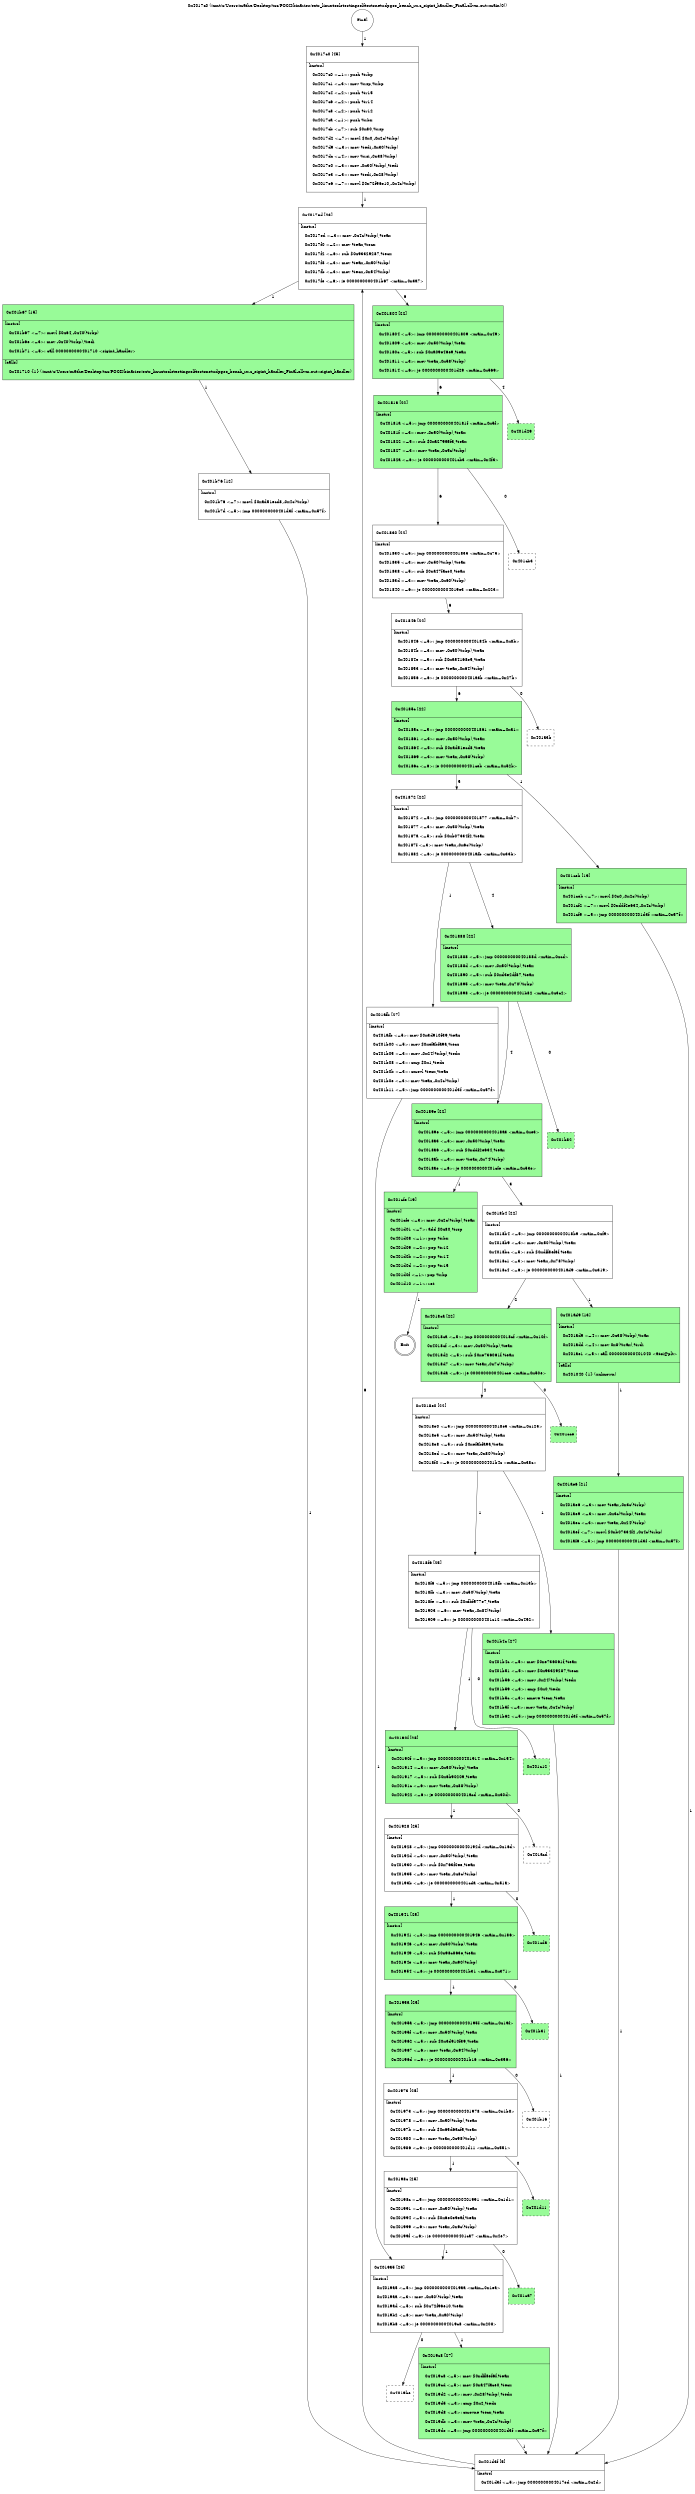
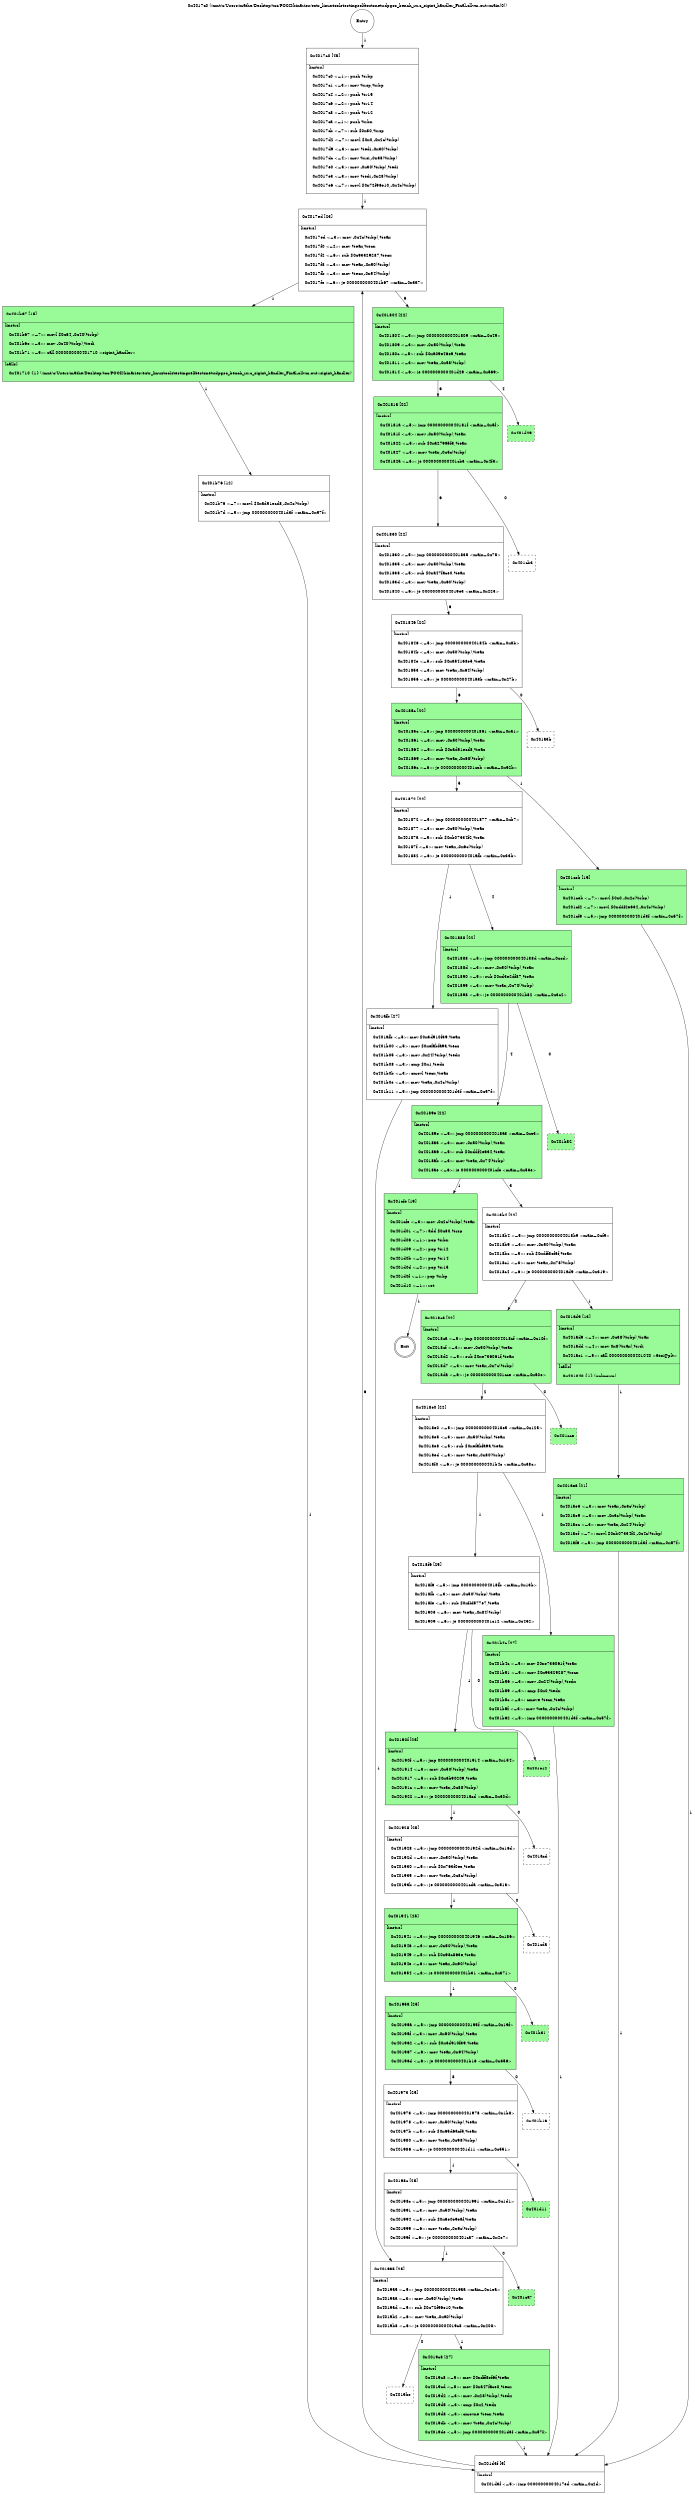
  digraph {
    label="0x4017c0 (/mnt/c/Users/mathe/Desktop/tcc/POCII/binaries/extr_linuxtoolstestingselftestsnetudpgso_bench_rx.c_sigint_handler_Final-ollvm.out::main(0))"
    labelloc=t
    node [fillcolor=white shape=record style=filled]
-   Entry [height=0.3 shape=circle width=0.3 label=Final]
+   Entry [height=0.3 shape=circle width=0.3]
    n2 [label="{\n     0x4017c0 [45]\l\n     | [instrs]\l\n     &nbsp;&nbsp;0x4017c0 \<+1\>: push %rbp\l\n     &nbsp;&nbsp;0x4017c1 \<+3\>: mov %rsp,%rbp\l\n     &nbsp;&nbsp;0x4017c4 \<+2\>: push %r15\l\n     &nbsp;&nbsp;0x4017c6 \<+2\>: push %r14\l\n     &nbsp;&nbsp;0x4017c8 \<+2\>: push %r12\l\n     &nbsp;&nbsp;0x4017ca \<+1\>: push %rbx\l\n     &nbsp;&nbsp;0x4017cb \<+7\>: sub $0x80,%rsp\l\n     &nbsp;&nbsp;0x4017d2 \<+7\>: movl $0x0,-0x2c(%rbp)\l\n     &nbsp;&nbsp;0x4017d9 \<+3\>: mov %edi,-0x30(%rbp)\l\n     &nbsp;&nbsp;0x4017dc \<+4\>: mov %rsi,-0x38(%rbp)\l\n     &nbsp;&nbsp;0x4017e0 \<+3\>: mov -0x30(%rbp),%edi\l\n     &nbsp;&nbsp;0x4017e3 \<+3\>: mov %edi,-0x28(%rbp)\l\n     &nbsp;&nbsp;0x4017e6 \<+7\>: movl $0x72f96e10,-0x4c(%rbp)\l\n  }"]
    n3 [label="{\n     0x4017ed [23]\l\n     | [instrs]\l\n     &nbsp;&nbsp;0x4017ed \<+3\>: mov -0x4c(%rbp),%eax\l\n     &nbsp;&nbsp;0x4017f0 \<+2\>: mov %eax,%ecx\l\n     &nbsp;&nbsp;0x4017f2 \<+6\>: sub $0x93329287,%ecx\l\n     &nbsp;&nbsp;0x4017f8 \<+3\>: mov %eax,-0x50(%rbp)\l\n     &nbsp;&nbsp;0x4017fb \<+3\>: mov %ecx,-0x54(%rbp)\l\n     &nbsp;&nbsp;0x4017fe \<+6\>: je 0000000000401b67 \<main+0x3a7\>\l\n  }"]
    n4 [fillcolor=palegreen label="{\n     0x401b67 [15]\l\n     | [instrs]\l\n     &nbsp;&nbsp;0x401b67 \<+7\>: movl $0x64,-0x40(%rbp)\l\n     &nbsp;&nbsp;0x401b6e \<+3\>: mov -0x40(%rbp),%edi\l\n     &nbsp;&nbsp;0x401b71 \<+5\>: call 0000000000401710 \<sigint_handler\>\l\n     | [calls]\l\n     &nbsp;&nbsp;0x401710 \{1\} (/mnt/c/Users/mathe/Desktop/tcc/POCII/binaries/extr_linuxtoolstestingselftestsnetudpgso_bench_rx.c_sigint_handler_Final-ollvm.out::sigint_handler)\l\n  }"]
    n5 [fillcolor=palegreen label="{\n     0x401804 [22]\l\n     | [instrs]\l\n     &nbsp;&nbsp;0x401804 \<+5\>: jmp 0000000000401809 \<main+0x49\>\l\n     &nbsp;&nbsp;0x401809 \<+3\>: mov -0x50(%rbp),%eax\l\n     &nbsp;&nbsp;0x40180c \<+5\>: sub $0xa09e46e9,%eax\l\n     &nbsp;&nbsp;0x401811 \<+3\>: mov %eax,-0x58(%rbp)\l\n     &nbsp;&nbsp;0x401814 \<+6\>: je 0000000000401d29 \<main+0x569\>\l\n  }"]
    n6 [label="{\n     0x401b76 [12]\l\n     | [instrs]\l\n     &nbsp;&nbsp;0x401b76 \<+7\>: movl $0xad51ecd8,-0x4c(%rbp)\l\n     &nbsp;&nbsp;0x401b7d \<+5\>: jmp 0000000000401d3f \<main+0x57f\>\l\n  }"]
    n7 [fillcolor=palegreen label="{\n     0x401d29\l\n  }" style="dashed,filled"]
    n8 [fillcolor=palegreen label="{\n     0x40181a [22]\l\n     | [instrs]\l\n     &nbsp;&nbsp;0x40181a \<+5\>: jmp 000000000040181f \<main+0x5f\>\l\n     &nbsp;&nbsp;0x40181f \<+3\>: mov -0x50(%rbp),%eax\l\n     &nbsp;&nbsp;0x401822 \<+5\>: sub $0xa279a5f3,%eax\l\n     &nbsp;&nbsp;0x401827 \<+3\>: mov %eax,-0x5c(%rbp)\l\n     &nbsp;&nbsp;0x40182a \<+6\>: je 0000000000401cb3 \<main+0x4f3\>\l\n  }"]
    n9 [label="{\n     0x401d3f [5]\l\n     | [instrs]\l\n     &nbsp;&nbsp;0x401d3f \<+5\>: jmp 00000000004017ed \<main+0x2d\>\l\n  }"]
    n10 [label="{\n     0x401cb3\l\n  }" style="dashed,filled"]
    n11 [label="{\n     0x401830 [22]\l\n     | [instrs]\l\n     &nbsp;&nbsp;0x401830 \<+5\>: jmp 0000000000401835 \<main+0x75\>\l\n     &nbsp;&nbsp;0x401835 \<+3\>: mov -0x50(%rbp),%eax\l\n     &nbsp;&nbsp;0x401838 \<+5\>: sub $0xa47face0,%eax\l\n     &nbsp;&nbsp;0x40183d \<+3\>: mov %eax,-0x60(%rbp)\l\n     &nbsp;&nbsp;0x401840 \<+6\>: je 00000000004019e3 \<main+0x223\>\l\n  }"]
    Exit [height=0.3 peripheries=2 shape=circle width=0.3]
    n13 [label="{\n     0x401846 [22]\l\n     | [instrs]\l\n     &nbsp;&nbsp;0x401846 \<+5\>: jmp 000000000040184b \<main+0x8b\>\l\n     &nbsp;&nbsp;0x40184b \<+3\>: mov -0x50(%rbp),%eax\l\n     &nbsp;&nbsp;0x40184e \<+5\>: sub $0xa54168e5,%eax\l\n     &nbsp;&nbsp;0x401853 \<+3\>: mov %eax,-0x64(%rbp)\l\n     &nbsp;&nbsp;0x401856 \<+6\>: je 0000000000401a3b \<main+0x27b\>\l\n  }"]
    n14 [label="{\n     0x401a3b\l\n  }" style="dashed,filled"]
    n15 [fillcolor=palegreen label="{\n     0x40185c [22]\l\n     | [instrs]\l\n     &nbsp;&nbsp;0x40185c \<+5\>: jmp 0000000000401861 \<main+0xa1\>\l\n     &nbsp;&nbsp;0x401861 \<+3\>: mov -0x50(%rbp),%eax\l\n     &nbsp;&nbsp;0x401864 \<+5\>: sub $0xad51ecd8,%eax\l\n     &nbsp;&nbsp;0x401869 \<+3\>: mov %eax,-0x68(%rbp)\l\n     &nbsp;&nbsp;0x40186c \<+6\>: je 0000000000401ceb \<main+0x52b\>\l\n  }"]
    n16 [fillcolor=palegreen label="{\n     0x401ae6 [21]\l\n     | [instrs]\l\n     &nbsp;&nbsp;0x401ae6 \<+3\>: mov %eax,-0x3c(%rbp)\l\n     &nbsp;&nbsp;0x401ae9 \<+3\>: mov -0x3c(%rbp),%eax\l\n     &nbsp;&nbsp;0x401aec \<+3\>: mov %eax,-0x24(%rbp)\l\n     &nbsp;&nbsp;0x401aef \<+7\>: movl $0xb07334f2,-0x4c(%rbp)\l\n     &nbsp;&nbsp;0x401af6 \<+5\>: jmp 0000000000401d3f \<main+0x57f\>\l\n  }"]
    n17 [fillcolor=palegreen label="{\n     0x401ceb [19]\l\n     | [instrs]\l\n     &nbsp;&nbsp;0x401ceb \<+7\>: movl $0x0,-0x2c(%rbp)\l\n     &nbsp;&nbsp;0x401cf2 \<+7\>: movl $0xddf2e634,-0x4c(%rbp)\l\n     &nbsp;&nbsp;0x401cf9 \<+5\>: jmp 0000000000401d3f \<main+0x57f\>\l\n  }"]
    n18 [label="{\n     0x401872 [22]\l\n     | [instrs]\l\n     &nbsp;&nbsp;0x401872 \<+5\>: jmp 0000000000401877 \<main+0xb7\>\l\n     &nbsp;&nbsp;0x401877 \<+3\>: mov -0x50(%rbp),%eax\l\n     &nbsp;&nbsp;0x40187a \<+5\>: sub $0xb07334f2,%eax\l\n     &nbsp;&nbsp;0x40187f \<+3\>: mov %eax,-0x6c(%rbp)\l\n     &nbsp;&nbsp;0x401882 \<+6\>: je 0000000000401afb \<main+0x33b\>\l\n  }"]
    n19 [label="{\n     0x401afb [27]\l\n     | [instrs]\l\n     &nbsp;&nbsp;0x401afb \<+5\>: mov $0x3d910f39,%eax\l\n     &nbsp;&nbsp;0x401b00 \<+5\>: mov $0xefabfa9a,%ecx\l\n     &nbsp;&nbsp;0x401b05 \<+3\>: mov -0x24(%rbp),%edx\l\n     &nbsp;&nbsp;0x401b08 \<+3\>: cmp $0x1,%edx\l\n     &nbsp;&nbsp;0x401b0b \<+3\>: cmovl %ecx,%eax\l\n     &nbsp;&nbsp;0x401b0e \<+3\>: mov %eax,-0x4c(%rbp)\l\n     &nbsp;&nbsp;0x401b11 \<+5\>: jmp 0000000000401d3f \<main+0x57f\>\l\n  }"]
    n20 [fillcolor=palegreen label="{\n     0x401888 [22]\l\n     | [instrs]\l\n     &nbsp;&nbsp;0x401888 \<+5\>: jmp 000000000040188d \<main+0xcd\>\l\n     &nbsp;&nbsp;0x40188d \<+3\>: mov -0x50(%rbp),%eax\l\n     &nbsp;&nbsp;0x401890 \<+5\>: sub $0xd3e2df87,%eax\l\n     &nbsp;&nbsp;0x401895 \<+3\>: mov %eax,-0x70(%rbp)\l\n     &nbsp;&nbsp;0x401898 \<+6\>: je 0000000000401b82 \<main+0x3c2\>\l\n  }"]
    n21 [label="{\n     0x4019a5 [25]\l\n     | [instrs]\l\n     &nbsp;&nbsp;0x4019a5 \<+5\>: jmp 00000000004019aa \<main+0x1ea\>\l\n     &nbsp;&nbsp;0x4019aa \<+3\>: mov -0x50(%rbp),%eax\l\n     &nbsp;&nbsp;0x4019ad \<+5\>: sub $0x72f96e10,%eax\l\n     &nbsp;&nbsp;0x4019b2 \<+6\>: mov %eax,-0xa0(%rbp)\l\n     &nbsp;&nbsp;0x4019b8 \<+6\>: je 00000000004019c8 \<main+0x208\>\l\n  }"]
    n22 [fillcolor=palegreen label="{\n     0x401b82\l\n  }" style="dashed,filled"]
    n23 [fillcolor=palegreen label="{\n     0x40189e [22]\l\n     | [instrs]\l\n     &nbsp;&nbsp;0x40189e \<+5\>: jmp 00000000004018a3 \<main+0xe3\>\l\n     &nbsp;&nbsp;0x4018a3 \<+3\>: mov -0x50(%rbp),%eax\l\n     &nbsp;&nbsp;0x4018a6 \<+5\>: sub $0xddf2e634,%eax\l\n     &nbsp;&nbsp;0x4018ab \<+3\>: mov %eax,-0x74(%rbp)\l\n     &nbsp;&nbsp;0x4018ae \<+6\>: je 0000000000401cfe \<main+0x53e\>\l\n  }"]
    n24 [label="{\n     0x4019be\l\n  }" style="dashed,filled"]
    n25 [fillcolor=palegreen label="{\n     0x401cfe [19]\l\n     | [instrs]\l\n     &nbsp;&nbsp;0x401cfe \<+3\>: mov -0x2c(%rbp),%eax\l\n     &nbsp;&nbsp;0x401d01 \<+7\>: add $0x80,%rsp\l\n     &nbsp;&nbsp;0x401d08 \<+1\>: pop %rbx\l\n     &nbsp;&nbsp;0x401d09 \<+2\>: pop %r12\l\n     &nbsp;&nbsp;0x401d0b \<+2\>: pop %r14\l\n     &nbsp;&nbsp;0x401d0d \<+2\>: pop %r15\l\n     &nbsp;&nbsp;0x401d0f \<+1\>: pop %rbp\l\n     &nbsp;&nbsp;0x401d10 \<+1\>: ret\l\n  }"]
    n26 [label="{\n     0x4018b4 [22]\l\n     | [instrs]\l\n     &nbsp;&nbsp;0x4018b4 \<+5\>: jmp 00000000004018b9 \<main+0xf9\>\l\n     &nbsp;&nbsp;0x4018b9 \<+3\>: mov -0x50(%rbp),%eax\l\n     &nbsp;&nbsp;0x4018bc \<+5\>: sub $0xdff8ef6f,%eax\l\n     &nbsp;&nbsp;0x4018c1 \<+3\>: mov %eax,-0x78(%rbp)\l\n     &nbsp;&nbsp;0x4018c4 \<+6\>: je 0000000000401ad9 \<main+0x319\>\l\n  }"]
    n27 [fillcolor=palegreen label="{\n     0x4019c8 [27]\l\n     | [instrs]\l\n     &nbsp;&nbsp;0x4019c8 \<+5\>: mov $0xdff8ef6f,%eax\l\n     &nbsp;&nbsp;0x4019cd \<+5\>: mov $0xa47face0,%ecx\l\n     &nbsp;&nbsp;0x4019d2 \<+3\>: mov -0x28(%rbp),%edx\l\n     &nbsp;&nbsp;0x4019d5 \<+3\>: cmp $0x2,%edx\l\n     &nbsp;&nbsp;0x4019d8 \<+3\>: cmovne %ecx,%eax\l\n     &nbsp;&nbsp;0x4019db \<+3\>: mov %eax,-0x4c(%rbp)\l\n     &nbsp;&nbsp;0x4019de \<+5\>: jmp 0000000000401d3f \<main+0x57f\>\l\n  }"]
    n28 [fillcolor=palegreen label="{\n     0x401ad9 [13]\l\n     | [instrs]\l\n     &nbsp;&nbsp;0x401ad9 \<+4\>: mov -0x38(%rbp),%rax\l\n     &nbsp;&nbsp;0x401add \<+4\>: mov 0x8(%rax),%rdi\l\n     &nbsp;&nbsp;0x401ae1 \<+5\>: call 0000000000401040 \<atoi@plt\>\l\n     | [calls]\l\n     &nbsp;&nbsp;0x401040 \{1\} (unknown)\l\n  }"]
    n29 [fillcolor=palegreen label="{\n     0x4018ca [22]\l\n     | [instrs]\l\n     &nbsp;&nbsp;0x4018ca \<+5\>: jmp 00000000004018cf \<main+0x10f\>\l\n     &nbsp;&nbsp;0x4018cf \<+3\>: mov -0x50(%rbp),%eax\l\n     &nbsp;&nbsp;0x4018d2 \<+5\>: sub $0xe736061f,%eax\l\n     &nbsp;&nbsp;0x4018d7 \<+3\>: mov %eax,-0x7c(%rbp)\l\n     &nbsp;&nbsp;0x4018da \<+6\>: je 0000000000401cce \<main+0x50e\>\l\n  }"]
    n30 [fillcolor=palegreen label="{\n     0x401cce\l\n  }" style="dashed,filled"]
    n31 [label="{\n     0x4018e0 [22]\l\n     | [instrs]\l\n     &nbsp;&nbsp;0x4018e0 \<+5\>: jmp 00000000004018e5 \<main+0x125\>\l\n     &nbsp;&nbsp;0x4018e5 \<+3\>: mov -0x50(%rbp),%eax\l\n     &nbsp;&nbsp;0x4018e8 \<+5\>: sub $0xefabfa9a,%eax\l\n     &nbsp;&nbsp;0x4018ed \<+3\>: mov %eax,-0x80(%rbp)\l\n     &nbsp;&nbsp;0x4018f0 \<+6\>: je 0000000000401b4c \<main+0x38c\>\l\n  }"]
    n32 [fillcolor=palegreen label="{\n     0x401ca7\l\n  }" style="dashed,filled"]
    n33 [fillcolor=palegreen label="{\n     0x401b4c [27]\l\n     | [instrs]\l\n     &nbsp;&nbsp;0x401b4c \<+5\>: mov $0xe736061f,%eax\l\n     &nbsp;&nbsp;0x401b51 \<+5\>: mov $0x93329287,%ecx\l\n     &nbsp;&nbsp;0x401b56 \<+3\>: mov -0x24(%rbp),%edx\l\n     &nbsp;&nbsp;0x401b59 \<+3\>: cmp $0x0,%edx\l\n     &nbsp;&nbsp;0x401b5c \<+3\>: cmove %ecx,%eax\l\n     &nbsp;&nbsp;0x401b5f \<+3\>: mov %eax,-0x4c(%rbp)\l\n     &nbsp;&nbsp;0x401b62 \<+5\>: jmp 0000000000401d3f \<main+0x57f\>\l\n  }"]
    n34 [label="{\n     0x4018f6 [25]\l\n     | [instrs]\l\n     &nbsp;&nbsp;0x4018f6 \<+5\>: jmp 00000000004018fb \<main+0x13b\>\l\n     &nbsp;&nbsp;0x4018fb \<+3\>: mov -0x50(%rbp),%eax\l\n     &nbsp;&nbsp;0x4018fe \<+5\>: sub $0xfbf577e7,%eax\l\n     &nbsp;&nbsp;0x401903 \<+6\>: mov %eax,-0x84(%rbp)\l\n     &nbsp;&nbsp;0x401909 \<+6\>: je 0000000000401c12 \<main+0x452\>\l\n  }"]
    n35 [label="{\n     0x40198c [25]\l\n     | [instrs]\l\n     &nbsp;&nbsp;0x40198c \<+5\>: jmp 0000000000401991 \<main+0x1d1\>\l\n     &nbsp;&nbsp;0x401991 \<+3\>: mov -0x50(%rbp),%eax\l\n     &nbsp;&nbsp;0x401994 \<+5\>: sub $0x6e0e9eaf,%eax\l\n     &nbsp;&nbsp;0x401999 \<+6\>: mov %eax,-0x9c(%rbp)\l\n     &nbsp;&nbsp;0x40199f \<+6\>: je 0000000000401ca7 \<main+0x4e7\>\l\n  }"]
    n36 [fillcolor=palegreen label="{\n     0x401c12\l\n  }" style="dashed,filled"]
    n37 [fillcolor=palegreen label="{\n     0x40190f [25]\l\n     | [instrs]\l\n     &nbsp;&nbsp;0x40190f \<+5\>: jmp 0000000000401914 \<main+0x154\>\l\n     &nbsp;&nbsp;0x401914 \<+3\>: mov -0x50(%rbp),%eax\l\n     &nbsp;&nbsp;0x401917 \<+5\>: sub $0x6b90209,%eax\l\n     &nbsp;&nbsp;0x40191c \<+6\>: mov %eax,-0x88(%rbp)\l\n     &nbsp;&nbsp;0x401922 \<+6\>: je 0000000000401acd \<main+0x30d\>\l\n  }"]
    n38 [fillcolor=palegreen label="{\n     0x401d11\l\n  }" style="dashed,filled"]
    n39 [label="{\n     0x401acd\l\n  }" style="dashed,filled"]
    n40 [label="{\n     0x401928 [25]\l\n     | [instrs]\l\n     &nbsp;&nbsp;0x401928 \<+5\>: jmp 000000000040192d \<main+0x16d\>\l\n     &nbsp;&nbsp;0x40192d \<+3\>: mov -0x50(%rbp),%eax\l\n     &nbsp;&nbsp;0x401930 \<+5\>: sub $0x763f0ee,%eax\l\n     &nbsp;&nbsp;0x401935 \<+6\>: mov %eax,-0x8c(%rbp)\l\n     &nbsp;&nbsp;0x40193b \<+6\>: je 0000000000401cda \<main+0x51a\>\l\n  }"]
    n41 [label="{\n     0x401973 [25]\l\n     | [instrs]\l\n     &nbsp;&nbsp;0x401973 \<+5\>: jmp 0000000000401978 \<main+0x1b8\>\l\n     &nbsp;&nbsp;0x401978 \<+3\>: mov -0x50(%rbp),%eax\l\n     &nbsp;&nbsp;0x40197b \<+5\>: sub $0x65d6acf5,%eax\l\n     &nbsp;&nbsp;0x401980 \<+6\>: mov %eax,-0x98(%rbp)\l\n     &nbsp;&nbsp;0x401986 \<+6\>: je 0000000000401d11 \<main+0x551\>\l\n  }"]
-   n42 [fillcolor=palegreen label="{\n     0x401cda\l\n  }" style="dashed,filled"]
+   n42 [label="{\n     0x401cda\l\n  }" style="dashed,filled"]
    n43 [fillcolor=palegreen label="{\n     0x401941 [25]\l\n     | [instrs]\l\n     &nbsp;&nbsp;0x401941 \<+5\>: jmp 0000000000401946 \<main+0x186\>\l\n     &nbsp;&nbsp;0x401946 \<+3\>: mov -0x50(%rbp),%eax\l\n     &nbsp;&nbsp;0x401949 \<+5\>: sub $0x98c863e,%eax\l\n     &nbsp;&nbsp;0x40194e \<+6\>: mov %eax,-0x90(%rbp)\l\n     &nbsp;&nbsp;0x401954 \<+6\>: je 0000000000401b31 \<main+0x371\>\l\n  }"]
    n44 [label="{\n     0x401b16\l\n  }" style="dashed,filled"]
    n45 [fillcolor=palegreen label="{\n     0x40195a [25]\l\n     | [instrs]\l\n     &nbsp;&nbsp;0x40195a \<+5\>: jmp 000000000040195f \<main+0x19f\>\l\n     &nbsp;&nbsp;0x40195f \<+3\>: mov -0x50(%rbp),%eax\l\n     &nbsp;&nbsp;0x401962 \<+5\>: sub $0x3d910f39,%eax\l\n     &nbsp;&nbsp;0x401967 \<+6\>: mov %eax,-0x94(%rbp)\l\n     &nbsp;&nbsp;0x40196d \<+6\>: je 0000000000401b16 \<main+0x356\>\l\n  }"]
    n46 [fillcolor=palegreen label="{\n     0x401b31\l\n  }" style="dashed,filled"]
    Entry -> n2 [label=" 1"]
    n2 -> n3 [label=" 1"]
    n3 -> n4 [label=" 1"]
    n3 -> n5 [label=" 6"]
    n4 -> n6 [label=" 1"]
    n5 -> n7 [label=" 4"]
    n5 -> n8 [label=" 6"]
    n6 -> n9 [label=" 1"]
    n8 -> n10 [label=" 0"]
    n8 -> n11 [label=" 6"]
    n9 -> n3 [label=" 6"]
    n11 -> n13 [label=" 6"]
    n13 -> n14 [label=" 0"]
    n13 -> n15 [label=" 6"]
    n15 -> n17 [label=" 1"]
    n15 -> n18 [label=" 5"]
    n16 -> n9 [label=" 1"]
    n17 -> n9 [label=" 1"]
    n18 -> n19 [label=" 1"]
    n18 -> n20 [label=" 4"]
    n19 -> n21 [label=" 1"]
    n20 -> n22 [label=" 0"]
    n20 -> n23 [label=" 4"]
    n21 -> n24 [label=" 0"]
    n21 -> n27 [label=" 1"]
    n23 -> n25 [label=" 1"]
    n23 -> n26 [label=" 3"]
    n25 -> Exit [label=" 1"]
    n26 -> n28 [label=" 1"]
    n26 -> n29 [label=" 2"]
    n27 -> n9 [label=" 1"]
    n28 -> n16 [label=" 1"]
    n29 -> n30 [label=" 0"]
    n29 -> n31 [label=" 2"]
    n31 -> n33 [label=" 1"]
    n31 -> n34 [label=" 1"]
    n33 -> n9 [label=" 1"]
    n34 -> n36 [label=" 0"]
    n34 -> n37 [label=" 1"]
    n35 -> n21 [label=" 1"]
    n35 -> n32 [label=" 0"]
    n37 -> n39 [label=" 0"]
    n37 -> n40 [label=" 1"]
    n40 -> n42 [label=" 0"]
    n40 -> n43 [label=" 1"]
    n41 -> n35 [label=" 1"]
    n41 -> n38 [label=" 0"]
    n43 -> n45 [label=" 1"]
    n43 -> n46 [label=" 0"]
-   n45 -> n41 [label=" 1"]
+   n45 -> n41 [label=" 8"]
    n45 -> n44 [label=" 0"]
  }
